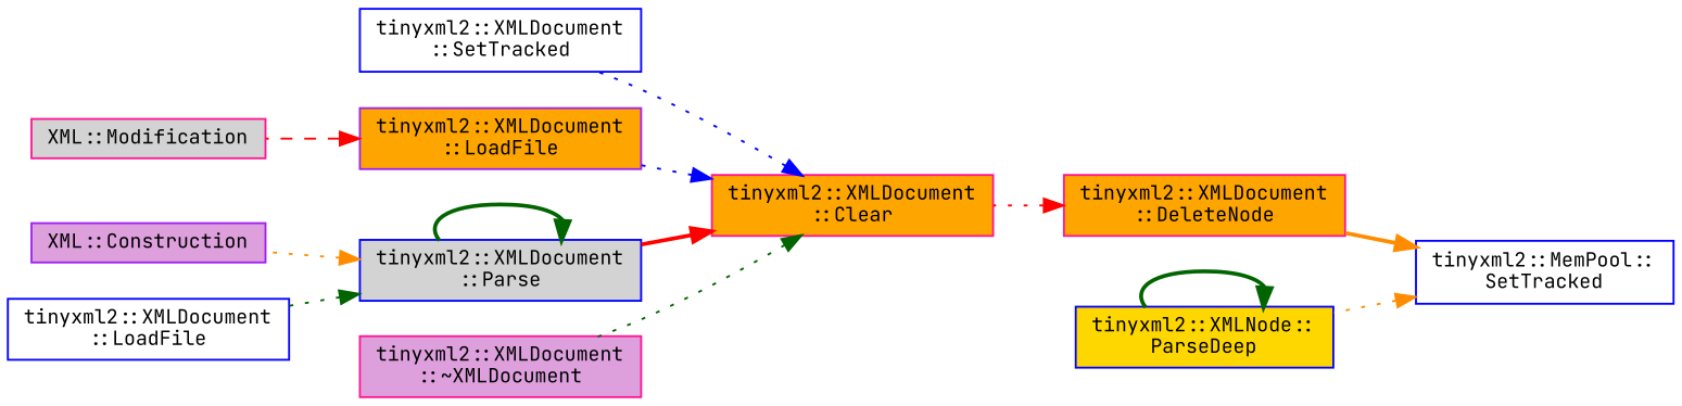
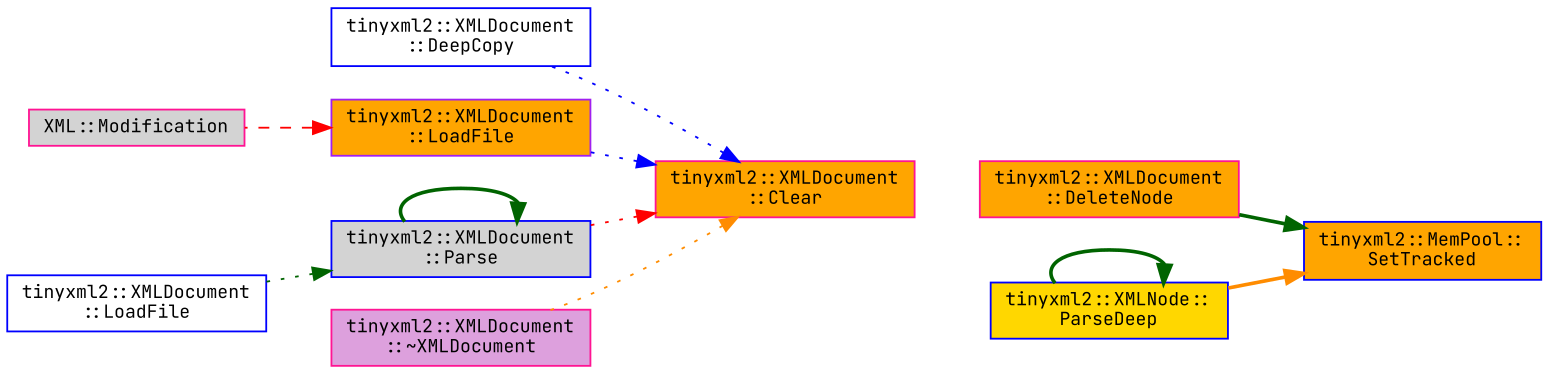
  digraph {
    fontname="JetBrains Mono"
    rankdir=RL
    node [color=blue fillcolor=orange fontname="JetBrains Mono" fontsize=10 shape=record style=filled]
    edge [color=darkgreen dir=back fontname="JetBrains Mono" fontsize=10 labelfontname=Helvetica labelfontsize=10 style=dotted]
-   n1 [fillcolor=white fontcolor=black height=0.2 label="tinyxml2::MemPool::\lSetTracked" width=0.4]
+   n1 [fontcolor=black height=0.2 label="tinyxml2::MemPool::\lSetTracked" width=0.4]
    n2 [color=deeppink height=0.2 label="tinyxml2::XMLDocument\l::DeleteNode" width=0.4]
    n3 [fillcolor=gold height=0.2 label="tinyxml2::XMLNode::\lParseDeep" width=0.4]
    n4 [color=deeppink height=0.2 label="tinyxml2::XMLDocument\l::Clear" width=0.4]
-   n5 [fillcolor=white height=0.2 label="tinyxml2::XMLDocument\l::SetTracked" width=0.4]
+   n5 [fillcolor=white height=0.2 label="tinyxml2::XMLDocument\l::DeepCopy" width=0.4]
    n6 [color=purple height=0.2 label="tinyxml2::XMLDocument\l::LoadFile" width=0.4]
    n7 [fillcolor=lightgrey height=0.2 label="tinyxml2::XMLDocument\l::Parse" width=0.4]
    n8 [color=deeppink fillcolor=plum height=0.2 label="tinyxml2::XMLDocument\l::~XMLDocument" width=0.4]
    n9 [color=deeppink fillcolor=lightgrey height=0.2 label="XML::Modification" width=0.4]
-   n10 [color=purple fillcolor=plum height=0.2 label="XML::Construction" width=0.4]
    n11 [fillcolor=white height=0.2 label="tinyxml2::XMLDocument\l::LoadFile" width=0.4]
-   n1 -> n2 [color=darkorange style=bold]
-   n1 -> n3 [color=darkorange]
-   n2 -> n4 [color=red]
+   n1 -> n2 [style=bold]
+   n1 -> n3 [color=darkorange style=bold]
    n3 -> n3 [style=bold]
    n4 -> n5 [color=blue]
    n4 -> n6 [color=blue]
-   n4 -> n7 [color=red style=bold]
-   n4 -> n8
+   n4 -> n7 [color=red]
+   n4 -> n8 [color=darkorange]
    n6 -> n9 [color=red style=dashed]
    n7 -> n7 [style=bold]
-   n7 -> n10 [color=darkorange]
    n7 -> n11
  }
